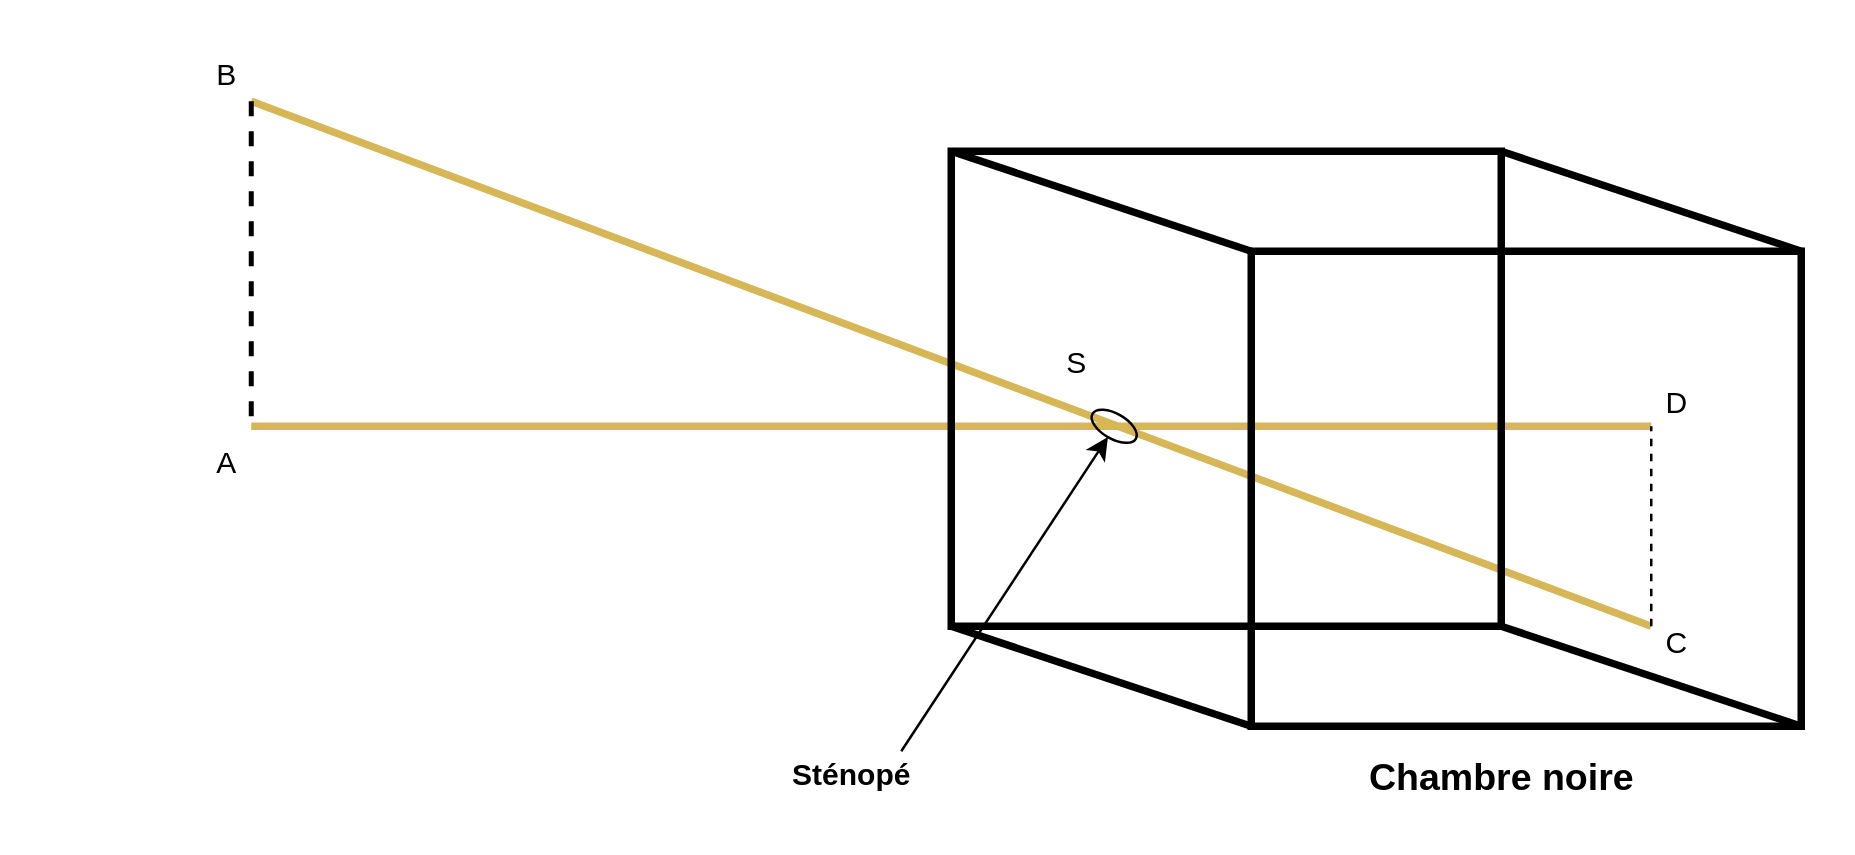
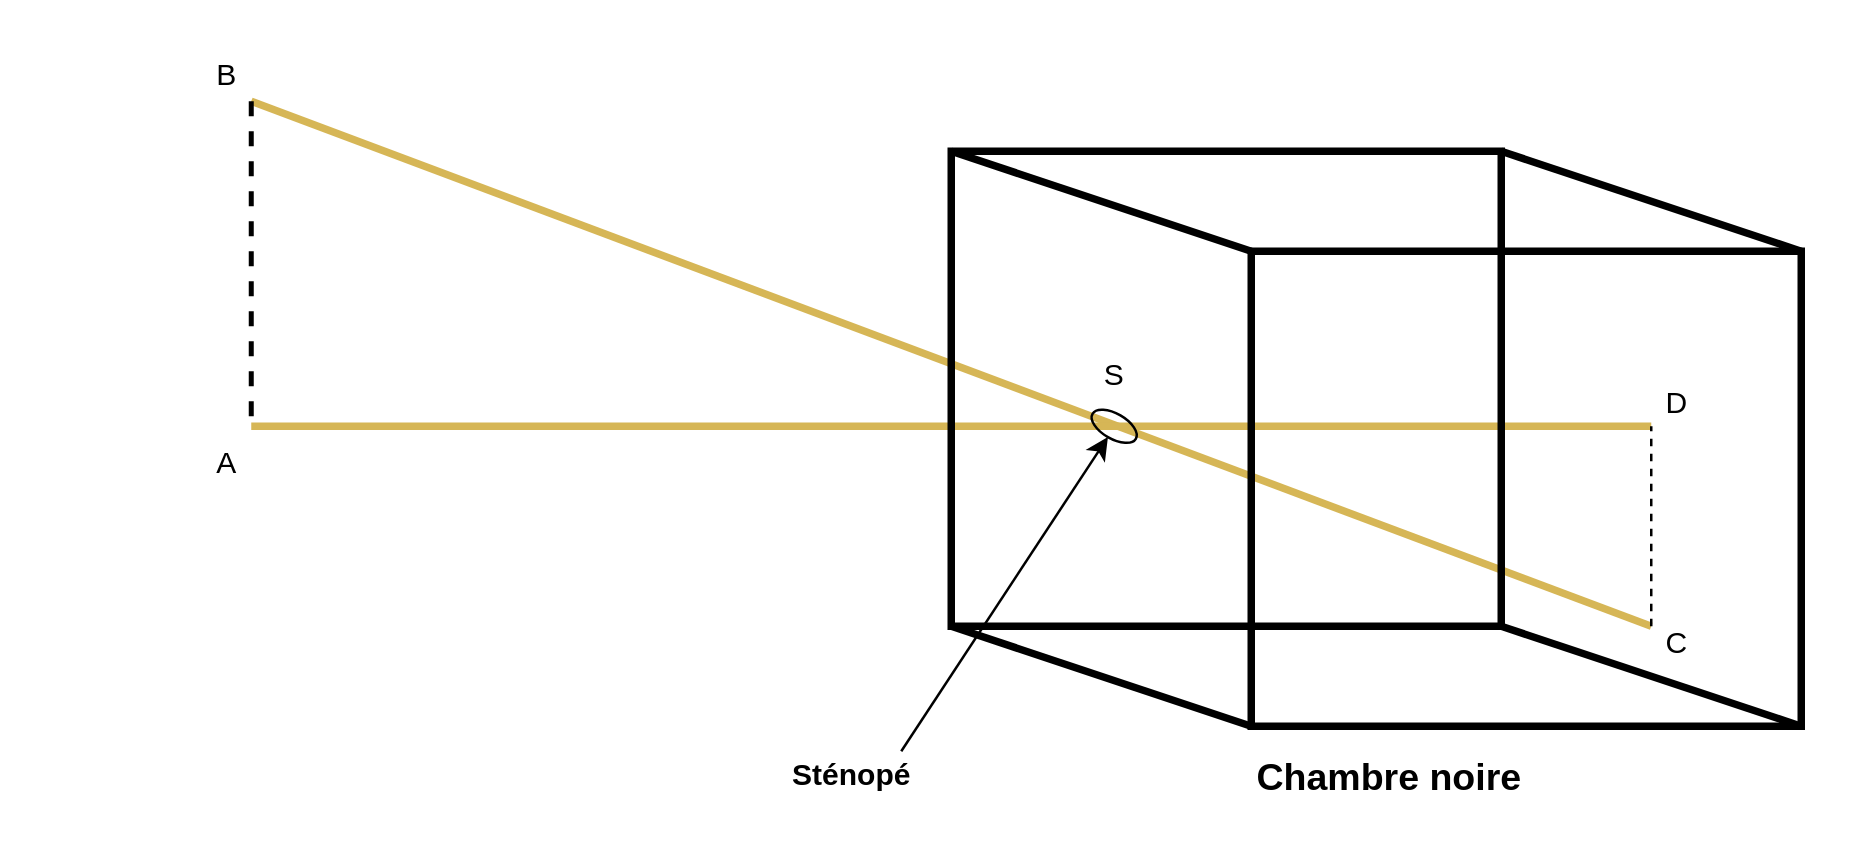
  <mxCell id="0" />
  <mxCell id="1" parent="0" />
  <mxCell id="2" value="" style="shape=image;html=1;verticalAlign=top;verticalLabelPosition=bottom;labelBackgroundColor=#ffffff;imageAspect=0;aspect=fixed;image=https://cdn2.iconfinder.com/data/icons/space-82/64/alien-ship-128.png;imageBackground=none;connectable=0;" vertex="1" parent="1"><mxGeometry x="20" y="20" width="170" height="170" as="geometry" /></mxCell>
  <mxCell id="3" value="" style="endArrow=none;html=1;endFill=0;fillColor=#fff2cc;strokeColor=#d6b656;strokeWidth=3;" edge="1" parent="1"><mxGeometry width="50" height="50" relative="1" as="geometry"><mxPoint x="100" y="40" as="sourcePoint" /><mxPoint x="660" y="250" as="targetPoint" /></mxGeometry></mxCell>
  <mxCell id="4" value="" style="endArrow=none;html=1;endFill=0;strokeWidth=3;fillColor=#fff2cc;strokeColor=#d6b656;" edge="1" parent="1"><mxGeometry width="50" height="50" relative="1" as="geometry"><mxPoint x="100" y="170" as="sourcePoint" /><mxPoint x="660" y="170" as="targetPoint" /></mxGeometry></mxCell>
  <mxCell id="5" value="" style="shape=image;html=1;verticalAlign=top;verticalLabelPosition=bottom;labelBackgroundColor=#ffffff;imageAspect=0;aspect=fixed;image=https://cdn2.iconfinder.com/data/icons/space-82/64/alien-ship-128.png;imageBackground=none;connectable=0;rotation=-180;" vertex="1" parent="1"><mxGeometry x="609" y="160" width="100" height="100" as="geometry" /></mxCell>
  <mxCell id="6" value="" style="endArrow=none;dashed=1;html=1;strokeWidth=2;" edge="1" parent="1"><mxGeometry width="50" height="50" relative="1" as="geometry"><mxPoint x="100" y="40" as="sourcePoint" /><mxPoint x="100" y="170" as="targetPoint" /></mxGeometry></mxCell>
  <mxCell id="7" value="" style="endArrow=none;dashed=1;html=1;" edge="1" parent="1"><mxGeometry width="50" height="50" relative="1" as="geometry"><mxPoint x="660" y="250" as="sourcePoint" /><mxPoint x="660" y="170" as="targetPoint" /></mxGeometry></mxCell>
  <mxCell id="8" value="" style="rounded=0;whiteSpace=wrap;html=1;fillColor=none;strokeWidth=3;" vertex="1" parent="1"><mxGeometry x="500" y="100" width="220" height="190" as="geometry" /></mxCell>
  <mxCell id="9" value="" style="rounded=0;whiteSpace=wrap;html=1;fillColor=none;strokeWidth=3;" vertex="1" parent="1"><mxGeometry x="380" y="60" width="220" height="190" as="geometry" /></mxCell>
  <mxCell id="10" value="" style="endArrow=none;html=1;entryX=0;entryY=1;entryDx=0;entryDy=0;exitX=0;exitY=1;exitDx=0;exitDy=0;strokeWidth=3;" edge="1" parent="1" source="8" target="9"><mxGeometry width="50" height="50" relative="1" as="geometry"><mxPoint x="20" y="360" as="sourcePoint" /><mxPoint x="70" y="310" as="targetPoint" /></mxGeometry></mxCell>
  <mxCell id="11" value="" style="endArrow=none;html=1;entryX=0;entryY=0;entryDx=0;entryDy=0;exitX=0;exitY=0;exitDx=0;exitDy=0;strokeWidth=3;" edge="1" parent="1" source="8" target="9"><mxGeometry width="50" height="50" relative="1" as="geometry"><mxPoint x="530" y="100" as="sourcePoint" /><mxPoint x="70" y="310" as="targetPoint" /></mxGeometry></mxCell>
  <mxCell id="12" value="" style="endArrow=none;html=1;entryX=1;entryY=0;entryDx=0;entryDy=0;exitX=1;exitY=0;exitDx=0;exitDy=0;strokeWidth=3;" edge="1" parent="1" source="8" target="9"><mxGeometry width="50" height="50" relative="1" as="geometry"><mxPoint x="20" y="370" as="sourcePoint" /><mxPoint x="70" y="320" as="targetPoint" /></mxGeometry></mxCell>
  <mxCell id="13" value="" style="endArrow=none;html=1;entryX=1;entryY=1;entryDx=0;entryDy=0;exitX=1;exitY=1;exitDx=0;exitDy=0;strokeWidth=3;" edge="1" parent="1" source="8" target="9"><mxGeometry width="50" height="50" relative="1" as="geometry"><mxPoint x="20" y="370" as="sourcePoint" /><mxPoint x="70" y="320" as="targetPoint" /></mxGeometry></mxCell>
  <mxCell id="14" value="" style="ellipse;whiteSpace=wrap;html=1;fillColor=none;rotation=30;" vertex="1" parent="1"><mxGeometry x="435.17" y="165" width="20" height="10" as="geometry" /></mxCell>
  <mxCell id="15" value="" style="endArrow=classic;html=1;entryX=0.5;entryY=1;entryDx=0;entryDy=0;" edge="1" parent="1" target="14"><mxGeometry width="50" height="50" relative="1" as="geometry"><mxPoint x="360" y="300" as="sourcePoint" /><mxPoint x="350" y="300" as="targetPoint" /></mxGeometry></mxCell>
  <mxCell id="16" value="Sténopé" style="text;html=1;resizable=0;autosize=1;align=center;verticalAlign=middle;points=[];fillColor=none;strokeColor=none;rounded=0;fontSize=12;fontStyle=1" vertex="1" parent="1"><mxGeometry x="310" y="300" width="60" height="20" as="geometry" /></mxCell>
- <mxCell id="17" value="Chambre noire" style="text;html=1;resizable=0;autosize=1;align=center;verticalAlign=middle;points=[];fillColor=none;strokeColor=none;rounded=0;fontSize=15;fontStyle=1" vertex="1" parent="1"><mxGeometry x="540" y="300" width="120" height="20" as="geometry" /></mxCell>
+ <mxCell id="17" value="Chambre noire" style="text;html=1;resizable=0;autosize=1;align=center;verticalAlign=middle;points=[];fillColor=none;strokeColor=none;rounded=0;fontSize=15;fontStyle=1" vertex="1" parent="1"><mxGeometry x="495" y="300" width="120" height="20" as="geometry" /></mxCell>
  <mxCell id="18" value="A" style="text;html=1;resizable=0;autosize=1;align=center;verticalAlign=middle;points=[];fillColor=none;strokeColor=none;rounded=0;fontSize=12;" vertex="1" parent="1"><mxGeometry x="80" y="175" width="20" height="20" as="geometry" /></mxCell>
  <mxCell id="19" value="B" style="text;html=1;resizable=0;autosize=1;align=center;verticalAlign=middle;points=[];fillColor=none;strokeColor=none;rounded=0;fontSize=12;" vertex="1" parent="1"><mxGeometry x="80" y="20" width="20" height="20" as="geometry" /></mxCell>
  <mxCell id="20" value="C" style="text;html=1;resizable=0;autosize=1;align=center;verticalAlign=middle;points=[];fillColor=none;strokeColor=none;rounded=0;fontSize=12;" vertex="1" parent="1"><mxGeometry x="660" y="247" width="20" height="20" as="geometry" /></mxCell>
  <mxCell id="21" value="D" style="text;html=1;resizable=0;autosize=1;align=center;verticalAlign=middle;points=[];fillColor=none;strokeColor=none;rounded=0;fontSize=12;" vertex="1" parent="1"><mxGeometry x="660" y="151" width="20" height="20" as="geometry" /></mxCell>
- <mxCell id="22" value="S" style="text;html=1;resizable=0;autosize=1;align=center;verticalAlign=middle;points=[];fillColor=none;strokeColor=none;rounded=0;fontSize=12;" vertex="1" parent="1"><mxGeometry x="420.17" y="135" width="20" height="20" as="geometry" /></mxCell>
+ <mxCell id="22" value="S" style="text;html=1;resizable=0;autosize=1;align=center;verticalAlign=middle;points=[];fillColor=none;strokeColor=none;rounded=0;fontSize=12;" vertex="1" parent="1"><mxGeometry x="435.17" y="140" width="20" height="20" as="geometry" /></mxCell>
